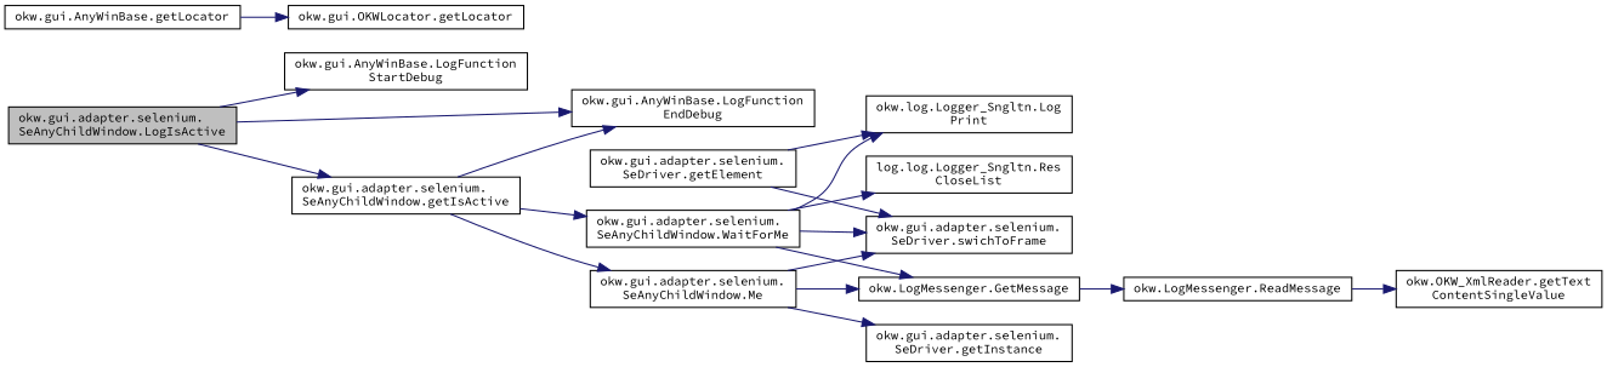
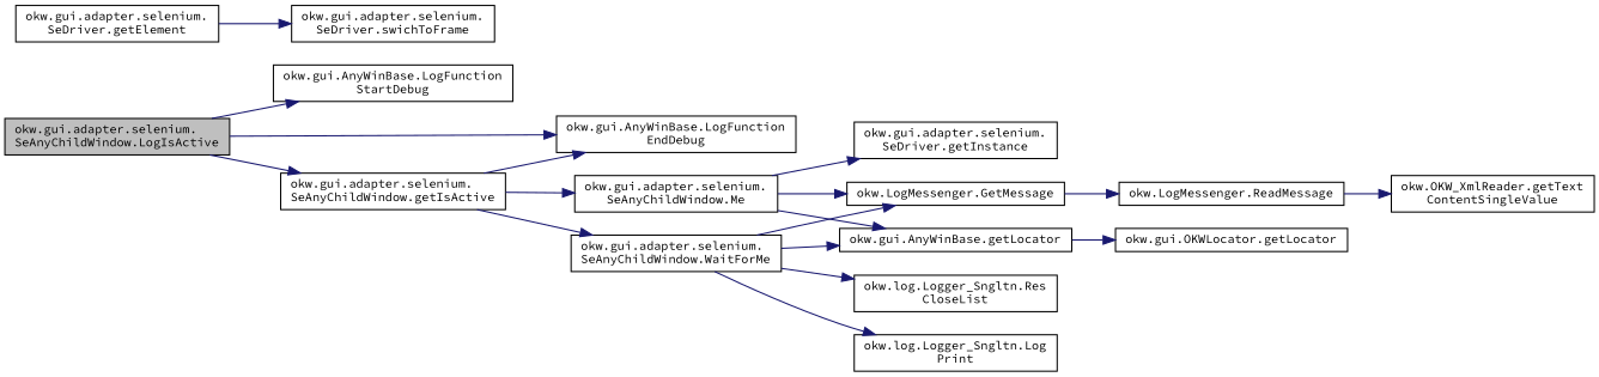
  digraph {
    fontname="Source Code Pro"
    rankdir=LR
    node [color=black fillcolor=white fontname="Source Code Pro" fontsize=10 shape=record style=filled]
    edge [color=midnightblue fontname="Source Code Pro" fontsize=10 labelfontname=Helvetica labelfontsize=10 style=solid]
    n1 [fillcolor=grey75 fontcolor=black height=0.2 label="okw.gui.adapter.selenium.\lSeAnyChildWindow.LogIsActive" width=0.4]
    n2 [height=0.2 label="okw.gui.AnyWinBase.LogFunction\lStartDebug" width=0.4]
    n3 [height=0.2 label="okw.gui.adapter.selenium.\lSeAnyChildWindow.getIsActive" width=0.4]
    n4 [height=0.2 label="okw.gui.AnyWinBase.LogFunction\lEndDebug" width=0.4]
    n5 [height=0.2 label="okw.gui.adapter.selenium.\lSeAnyChildWindow.WaitForMe" width=0.4]
    n6 [height=0.2 label="okw.gui.adapter.selenium.\lSeAnyChildWindow.Me" width=0.4]
    n7 [height=0.2 label="okw.log.Logger_Sngltn.Log\lPrint" width=0.4]
    n8 [height=0.2 label="okw.gui.AnyWinBase.getLocator" width=0.4]
-   n9 [height=0.2 label="log.log.Logger_Sngltn.Res\lCloseList" width=0.4]
+   n9 [height=0.2 label="okw.log.Logger_Sngltn.Res\lCloseList" width=0.4]
    n10 [height=0.2 label="okw.LogMessenger.GetMessage" width=0.4]
    n11 [height=0.2 label="okw.gui.adapter.selenium.\lSeDriver.getInstance" width=0.4]
    n12 [height=0.2 label="okw.gui.OKWLocator.getLocator" width=0.4]
    n13 [height=0.2 label="okw.LogMessenger.ReadMessage" width=0.4]
    n14 [height=0.2 label="okw.OKW_XmlReader.getText\lContentSingleValue" width=0.4]
    n15 [height=0.2 label="okw.gui.adapter.selenium.\lSeDriver.getElement" width=0.4]
    n16 [height=0.2 label="okw.gui.adapter.selenium.\lSeDriver.swichToFrame" width=0.4]
    n1 -> n2
    n1 -> n3
    n1 -> n4
    n3 -> n4
    n3 -> n5
    n3 -> n6
    n5 -> n7
-   n5 -> n16
+   n5 -> n8
    n5 -> n9
    n5 -> n10
-   n6 -> n16
+   n6 -> n8
    n6 -> n10
    n6 -> n11
    n8 -> n12
    n10 -> n13
    n13 -> n14
-   n15 -> n7
    n15 -> n16
  }
